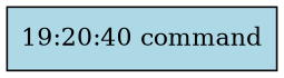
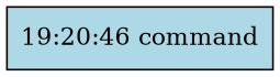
  digraph {
    rankdir=LR
-   n1 [label="19:20:40 command" shape=box style=filled fillcolor=lightblue]
+   n1 [label="19:20:46 command" shape=box style=filled fillcolor=lightblue]
  }
